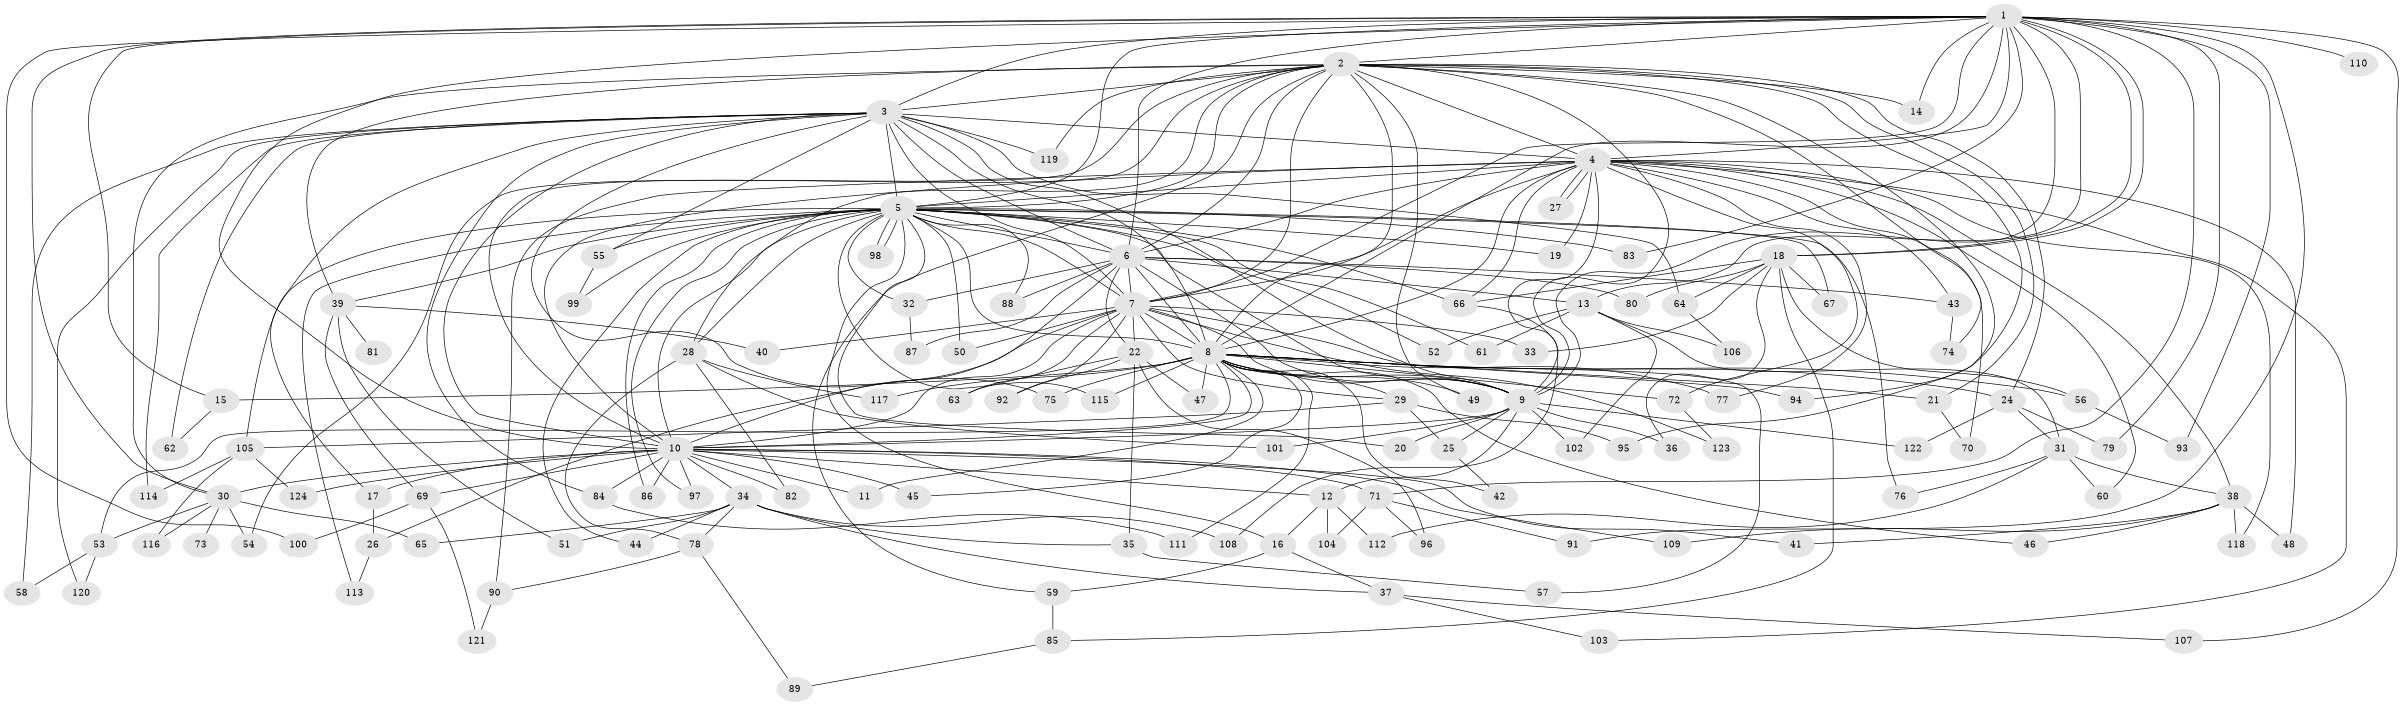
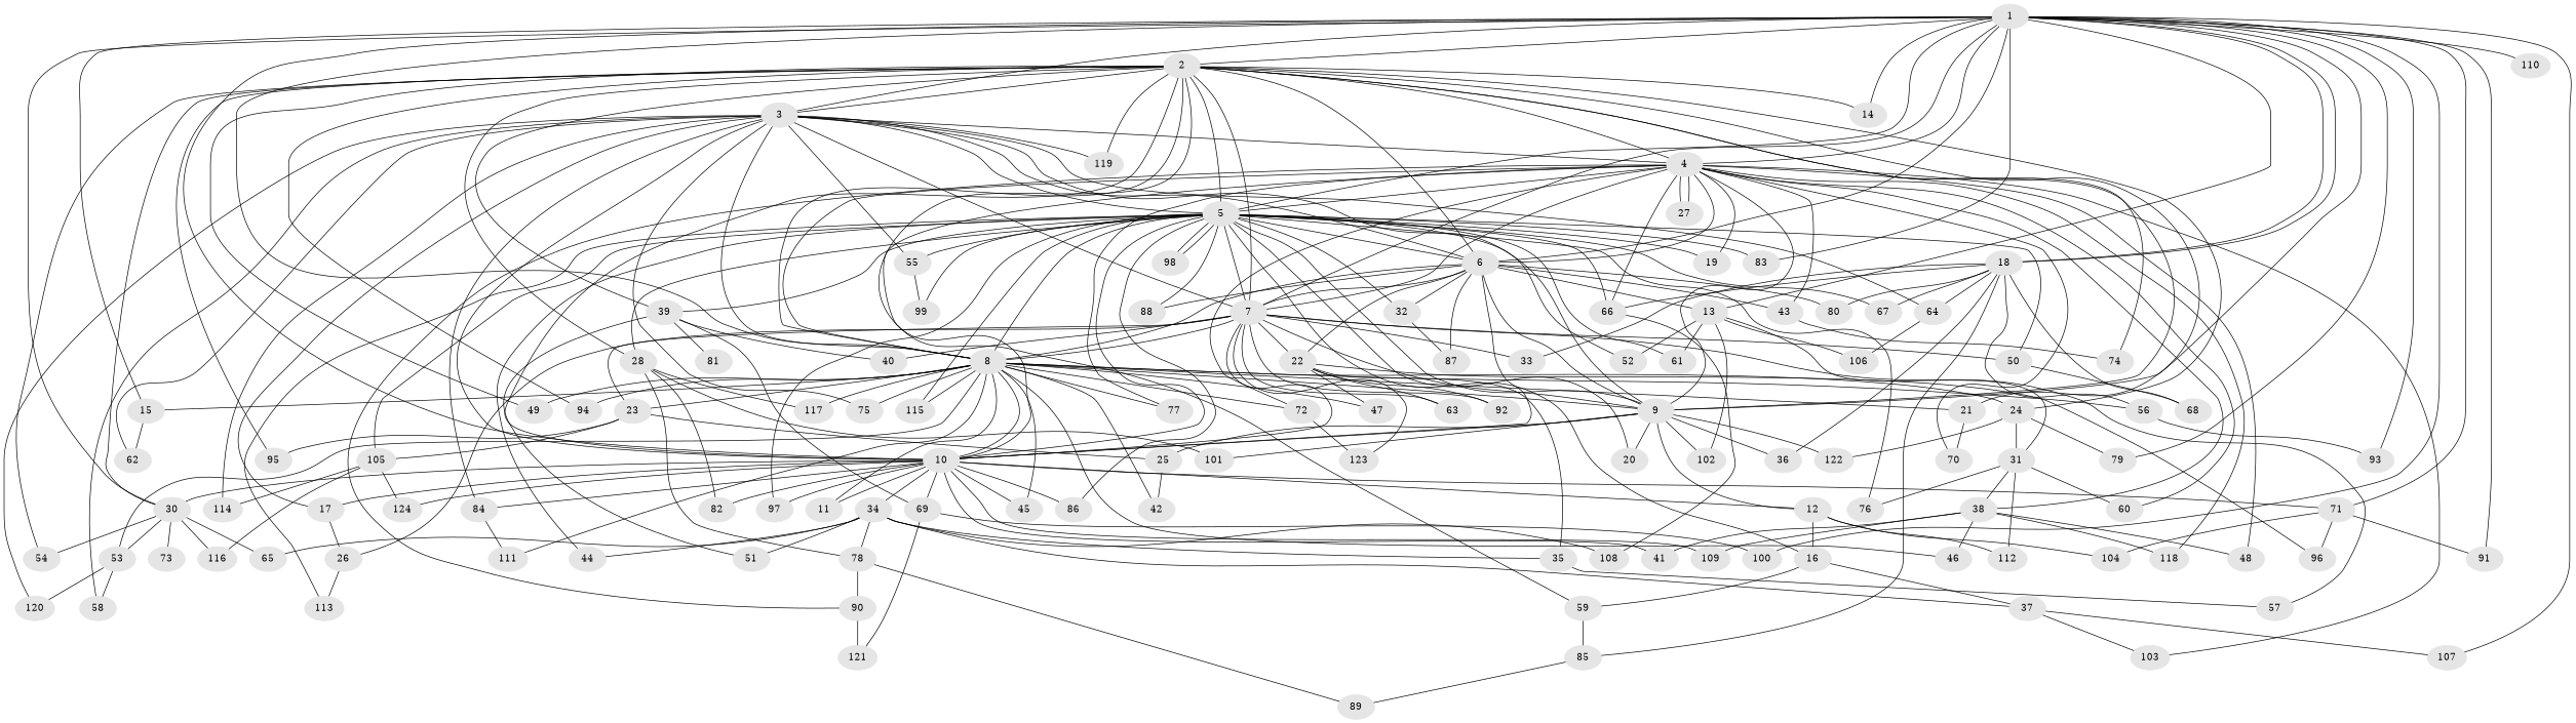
  graph {
    node [color=gray90 style=filled]
    1
    2
    3
    4
    5
    6
    7
    8
    9
    10
    13
    14
    15
    18
    71
    79
    83
    91
    93
    100
    107
    110
    30
    21
    24
    28
    39
    49
    54
    59
    74
    94
    95
    119
    17
    55
    58
    62
    64
    75
    84
    114
    120
    19
    27
    38
    43
    48
    60
    70
    72
    77
    90
    103
    118
    66
    16
    20
    32
    44
    50
    52
    61
    67
    76
    86
    88
    97
    98
    99
    105
    113
    115
    22
    80
    87
-   23 [label=29]
+   23
    26
    33
    40
    57
    63
    92
    123
    11
    42
    45
    46
    47
    53
    56
    111
    117
    12
    25
    36
    101
    102
    122
    34
    41
    69
    82
    109
    124
    31
    106
+   68
    85
    37
    35
    78
    65
    51
    108
    104
    96
    73
    116
    81
    121
    112
    89
    1 -- 2
    1 -- 3
    1 -- 4
    1 -- 5
    1 -- 6
    1 -- 7
    1 -- 8
    1 -- 9
    1 -- 10
    1 -- 13
    1 -- 14
    1 -- 15
    1 -- 18
    1 -- 18
    1 -- 71
    1 -- 79
    1 -- 83
    1 -- 91
    1 -- 93
    1 -- 100
    1 -- 107
    1 -- 110
    1 -- 30
    2 -- 3
    2 -- 4
    2 -- 5
    2 -- 6
    2 -- 7
    2 -- 8
    2 -- 9
    2 -- 10
    2 -- 14
    2 -- 30
    2 -- 21
    2 -- 24
    2 -- 28
    2 -- 39
    2 -- 49
    2 -- 54
    2 -- 59
    2 -- 74
    2 -- 94
    2 -- 95
    2 -- 119
    3 -- 4
    3 -- 5
    3 -- 6
    3 -- 7
    3 -- 8
    3 -- 9
    3 -- 10
    3 -- 119
    3 -- 17
    3 -- 55
    3 -- 58
    3 -- 62
    3 -- 64
    3 -- 75
    3 -- 84
    3 -- 114
    3 -- 120
    4 -- 5
    4 -- 6
    4 -- 7
    4 -- 8
    4 -- 9
    4 -- 10
    4 -- 19
    4 -- 27
    4 -- 27
    4 -- 38
    4 -- 43
    4 -- 48
    4 -- 60
    4 -- 70
    4 -- 72
    4 -- 77
    4 -- 90
    4 -- 103
    4 -- 118
    4 -- 66
    5 -- 6
    5 -- 7
    5 -- 8
    5 -- 9
    5 -- 10
    5 -- 83
    5 -- 28
    5 -- 39
    5 -- 55
    5 -- 19
    5 -- 66
    5 -- 16
    5 -- 20
    5 -- 32
    5 -- 44
    5 -- 50
    5 -- 52
    5 -- 61
    5 -- 67
    5 -- 76
    5 -- 86
    5 -- 88
    5 -- 97
    5 -- 98
    5 -- 98
    5 -- 99
    5 -- 105
    5 -- 113
    5 -- 115
    6 -- 7
    6 -- 8
    6 -- 9
    6 -- 10
    6 -- 13
    6 -- 43
    6 -- 32
    6 -- 88
    6 -- 22
    6 -- 80
    6 -- 87
    7 -- 8
    7 -- 9
    7 -- 10
    7 -- 50
    7 -- 22
    7 -- 23
    7 -- 26
    7 -- 33
    7 -- 40
    7 -- 57
    7 -- 63
    7 -- 92
    7 -- 123
    8 -- 9
    8 -- 10
    8 -- 15
    8 -- 21
    8 -- 24
    8 -- 49
    8 -- 94
    8 -- 75
    8 -- 72
    8 -- 77
    8 -- 115
    8 -- 23
    8 -- 11
    8 -- 42
    8 -- 45
    8 -- 46
    8 -- 47
    8 -- 53
    8 -- 56
    8 -- 111
    8 -- 117
    9 -- 10
    9 -- 20
    9 -- 12
    9 -- 25
    9 -- 36
    9 -- 101
    9 -- 102
    9 -- 122
    10 -- 71
    10 -- 30
    10 -- 17
    10 -- 84
    10 -- 86
    10 -- 97
    10 -- 11
    10 -- 45
    10 -- 12
    10 -- 34
    10 -- 41
    10 -- 69
    10 -- 82
    10 -- 109
    10 -- 124
    13 -- 52
    13 -- 61
    13 -- 102
    13 -- 31
    13 -- 106
    15 -- 62
    18 -- 64
    18 -- 66
    18 -- 67
    18 -- 80
    18 -- 33
    18 -- 56
    18 -- 36
+   18 -- 68
    18 -- 85
    71 -- 91
    71 -- 104
    71 -- 96
    30 -- 54
    30 -- 53
    30 -- 65
    30 -- 73
    30 -- 116
    21 -- 70
    24 -- 79
    24 -- 122
    24 -- 31
    28 -- 117
    28 -- 101
    28 -- 82
    28 -- 78
    39 -- 40
    39 -- 69
    39 -- 51
    39 -- 81
    59 -- 85
    17 -- 26
    55 -- 99
    64 -- 106
    84 -- 111
    38 -- 48
    38 -- 118
    38 -- 46
    38 -- 41
    38 -- 109
    43 -- 74
    72 -- 123
    90 -- 121
    66 -- 108
    16 -- 59
    16 -- 37
    32 -- 87
+   50 -- 68
    105 -- 114
    105 -- 124
    105 -- 116
    22 -- 63
    22 -- 92
    22 -- 47
    22 -- 35
    22 -- 96
    23 -- 95
    23 -- 105
    23 -- 25
    26 -- 113
    53 -- 58
    53 -- 120
    56 -- 93
    12 -- 16
    12 -- 104
    12 -- 112
    25 -- 42
    34 -- 44
    34 -- 37
    34 -- 35
    34 -- 78
    34 -- 65
    34 -- 51
    34 -- 108
    69 -- 100
    69 -- 121
    31 -- 38
    31 -- 60
    31 -- 76
    31 -- 112
    85 -- 89
    37 -- 107
    37 -- 103
    35 -- 57
    78 -- 90
    78 -- 89
  }
